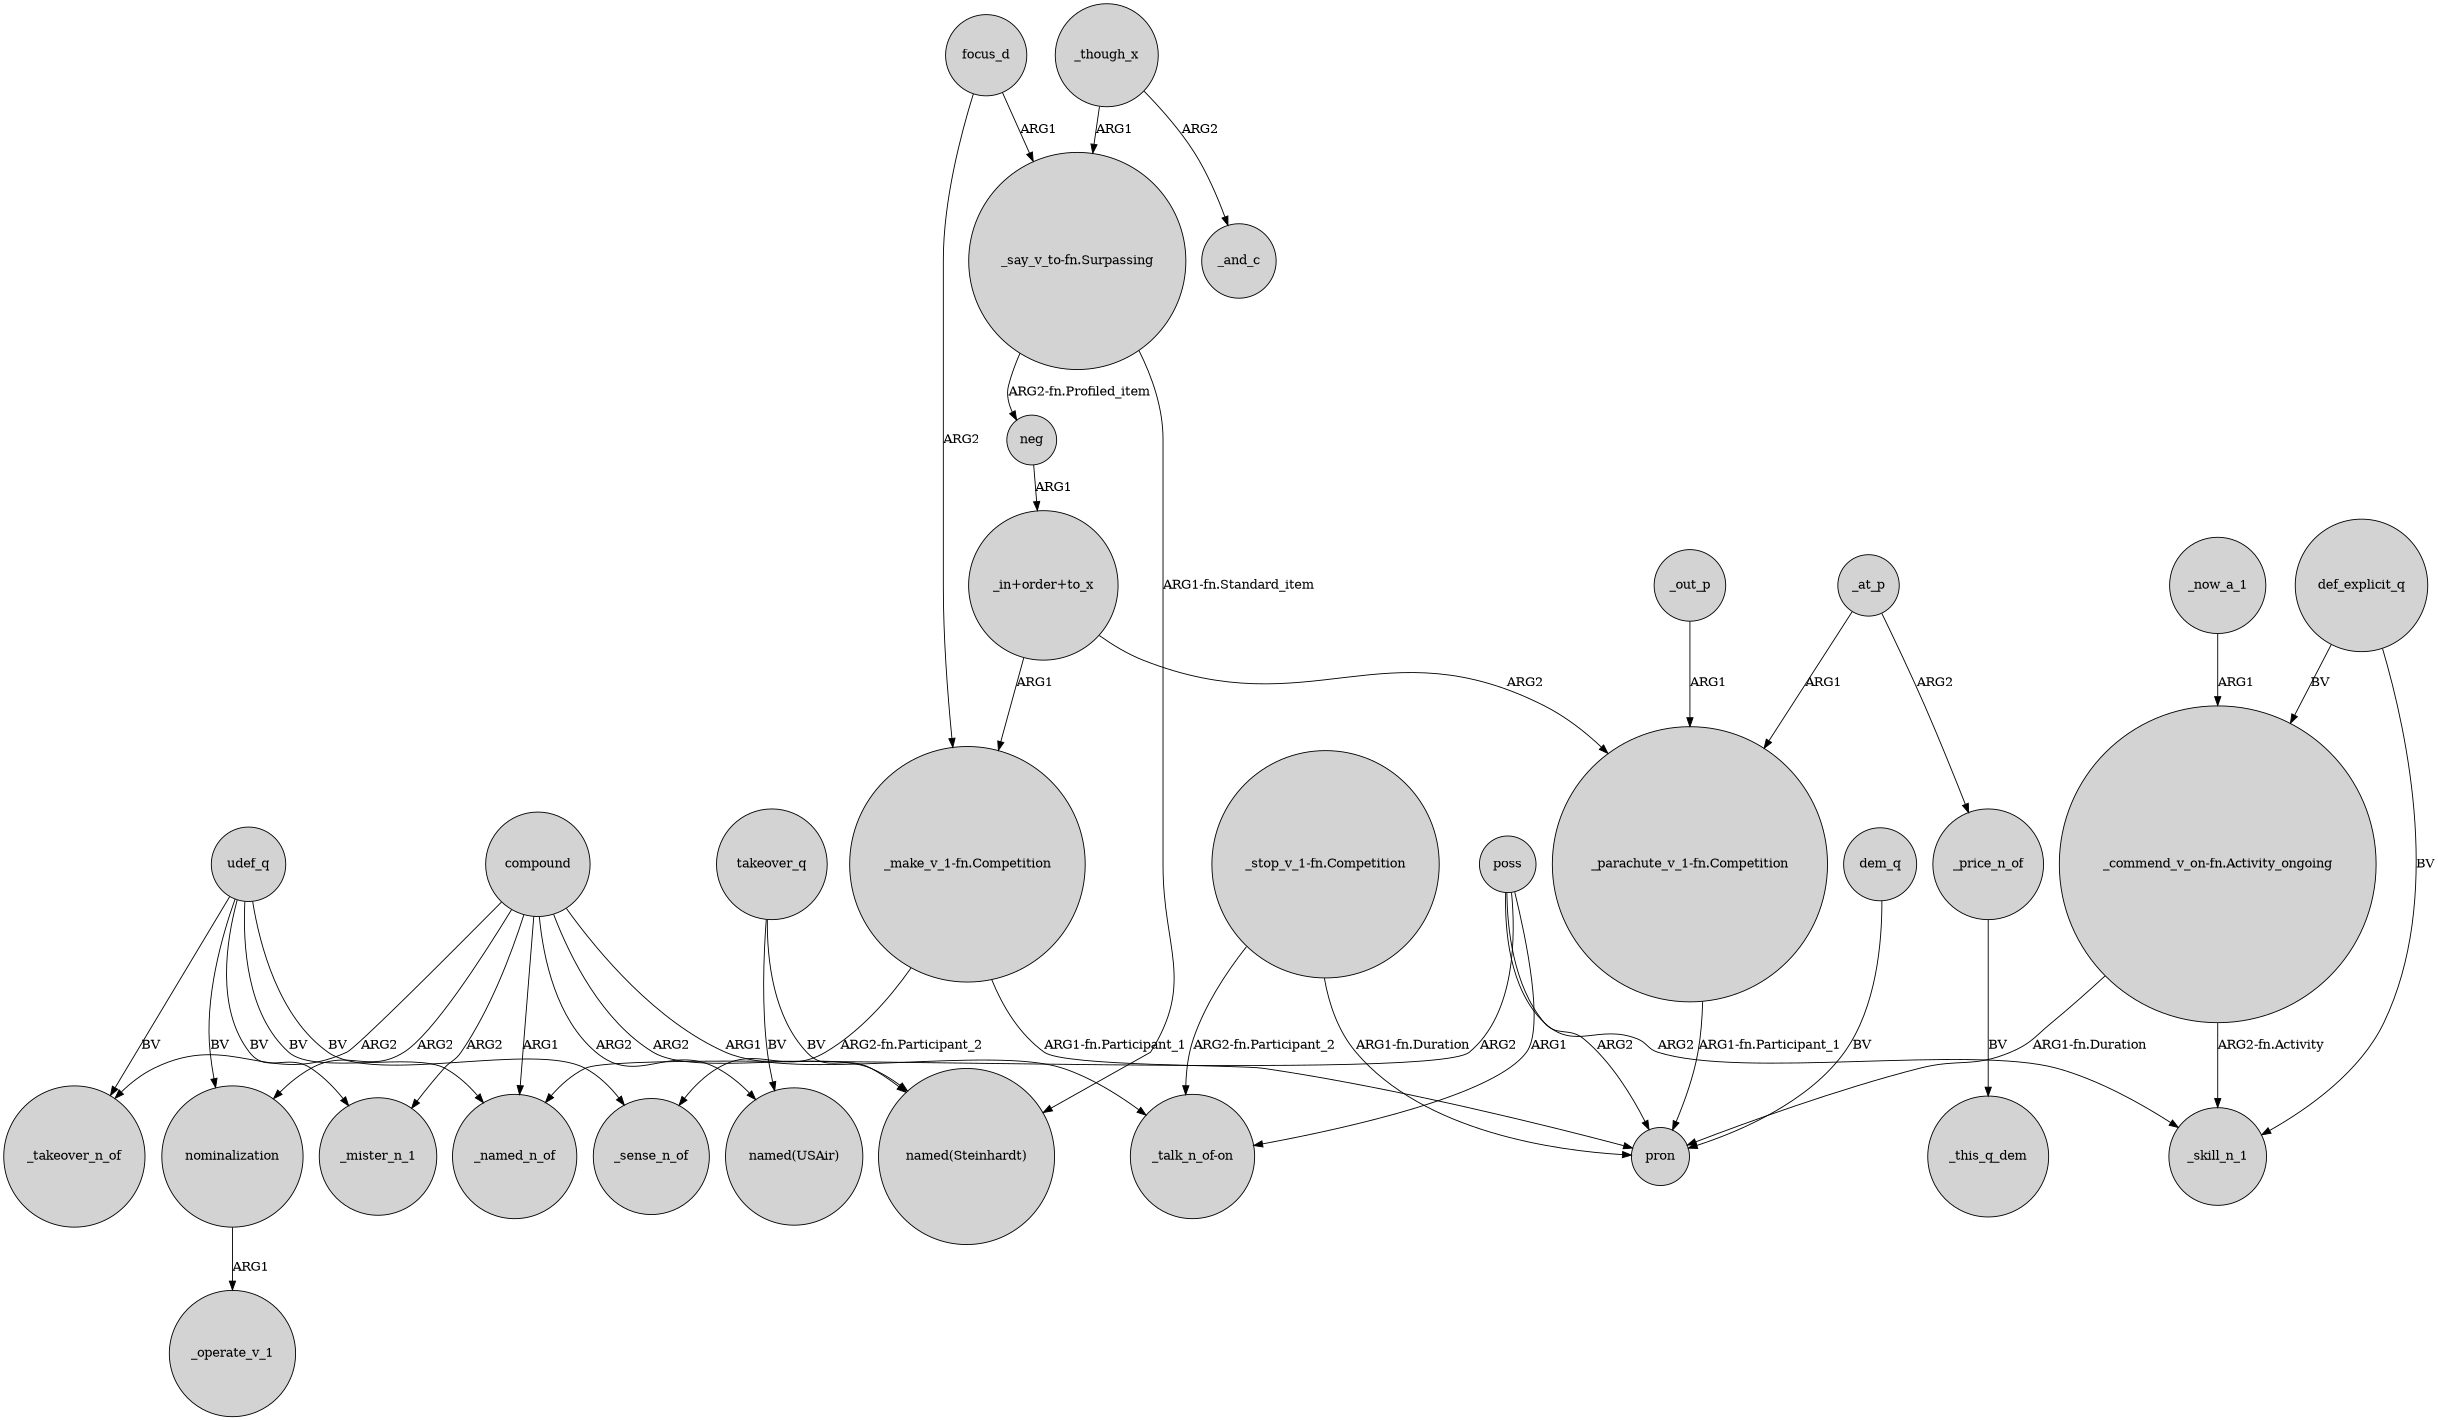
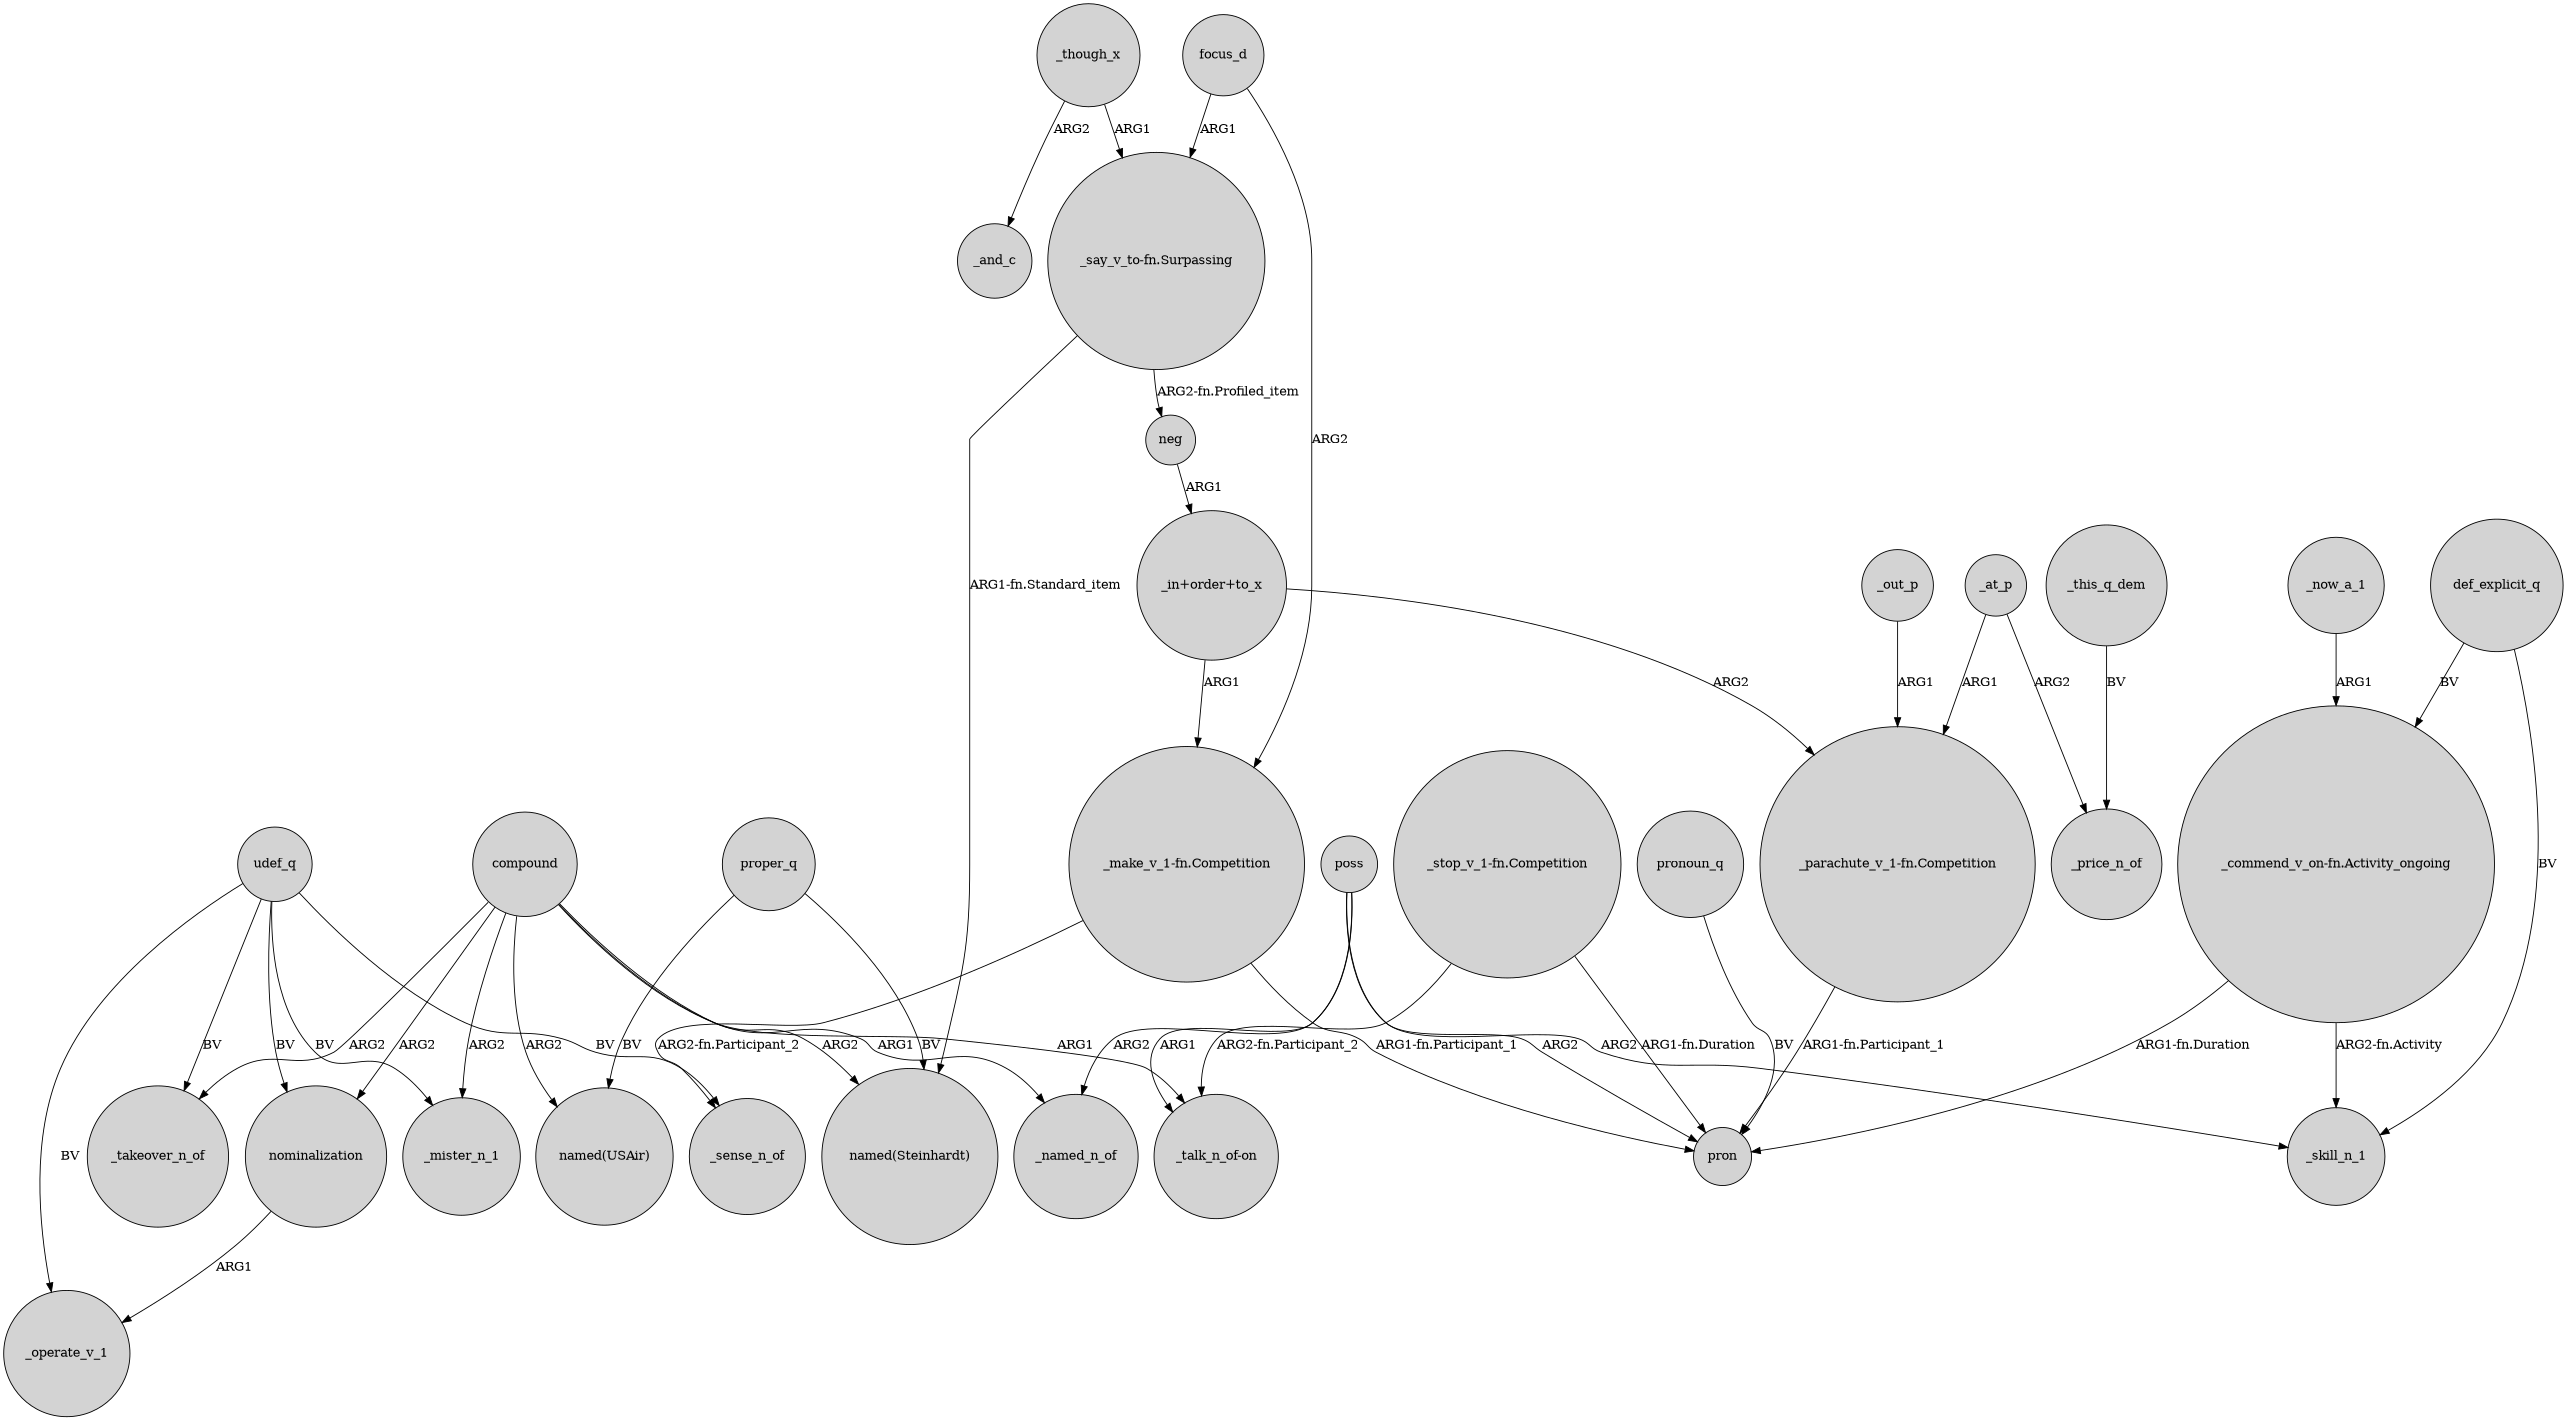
  digraph {
    node [shape=circle style=filled]
    compound
    _mister_n_1
    "named(USAir)"
    "named(Steinhardt)"
    n5 [label=_named_n_of]
    nominalization
    "_talk_n_of-on"
    _takeover_n_of
    _operate_v_1
    _out_p
    "_parachute_v_1-fn.Competition"
    pron
-   proper_q [label=takeover_q]
+   proper_q
    udef_q
    _sense_n_of
    _now_a_1
    "_commend_v_on-fn.Activity_ongoing"
    _skill_n_1
    _though_x
    "_say_v_to-fn.Surpassing"
    _and_c
    neg
    "_in+order+to_x"
    poss
    "_stop_v_1-fn.Competition"
    "_make_v_1-fn.Competition"
-   pronoun_q [label=dem_q]
+   pronoun_q
    focus_d
    _at_p
    _price_n_of
    def_explicit_q
    _this_q_dem
    compound -> _mister_n_1 [label=ARG2]
    compound -> "named(USAir)" [label=ARG2]
    compound -> "named(Steinhardt)" [label=ARG2]
    compound -> n5 [label=ARG1]
    compound -> nominalization [label=ARG2]
    compound -> "_talk_n_of-on" [label=ARG1]
    compound -> _takeover_n_of [label=ARG2]
    nominalization -> _operate_v_1 [label=ARG1]
    _out_p -> "_parachute_v_1-fn.Competition" [label=ARG1]
    "_parachute_v_1-fn.Competition" -> pron [label="ARG1-fn.Participant_1"]
    proper_q -> "named(USAir)" [label=BV]
    proper_q -> "named(Steinhardt)" [label=BV]
    udef_q -> _mister_n_1 [label=BV]
-   udef_q -> n5 [label=BV]
+   udef_q -> _operate_v_1 [label=BV]
    udef_q -> nominalization [label=BV]
    udef_q -> _takeover_n_of [label=BV]
    udef_q -> _sense_n_of [label=BV]
    _now_a_1 -> "_commend_v_on-fn.Activity_ongoing" [label=ARG1]
    "_commend_v_on-fn.Activity_ongoing" -> pron [label="ARG1-fn.Duration"]
    "_commend_v_on-fn.Activity_ongoing" -> _skill_n_1 [label="ARG2-fn.Activity"]
    _though_x -> "_say_v_to-fn.Surpassing" [label=ARG1]
    _though_x -> _and_c [label=ARG2]
    "_say_v_to-fn.Surpassing" -> "named(Steinhardt)" [label="ARG1-fn.Standard_item"]
    "_say_v_to-fn.Surpassing" -> neg [label="ARG2-fn.Profiled_item"]
    neg -> "_in+order+to_x" [label=ARG1]
    "_in+order+to_x" -> "_parachute_v_1-fn.Competition" [label=ARG2]
    "_in+order+to_x" -> "_make_v_1-fn.Competition" [label=ARG1]
    poss -> n5 [label=ARG2]
    poss -> "_talk_n_of-on" [label=ARG1]
    poss -> pron [label=ARG2]
    poss -> _skill_n_1 [label=ARG2]
    "_stop_v_1-fn.Competition" -> "_talk_n_of-on" [label="ARG2-fn.Participant_2"]
    "_stop_v_1-fn.Competition" -> pron [label="ARG1-fn.Duration"]
    "_make_v_1-fn.Competition" -> pron [label="ARG1-fn.Participant_1"]
    "_make_v_1-fn.Competition" -> _sense_n_of [label="ARG2-fn.Participant_2"]
    pronoun_q -> pron [label=BV]
    focus_d -> "_say_v_to-fn.Surpassing" [label=ARG1]
    focus_d -> "_make_v_1-fn.Competition" [label=ARG2]
    _at_p -> "_parachute_v_1-fn.Competition" [label=ARG1]
    _at_p -> _price_n_of [label=ARG2]
    def_explicit_q -> "_commend_v_on-fn.Activity_ongoing" [label=BV]
    def_explicit_q -> _skill_n_1 [label=BV]
-   _price_n_of -> _this_q_dem [label=BV]
+   _this_q_dem -> _price_n_of [label=BV]
  }
